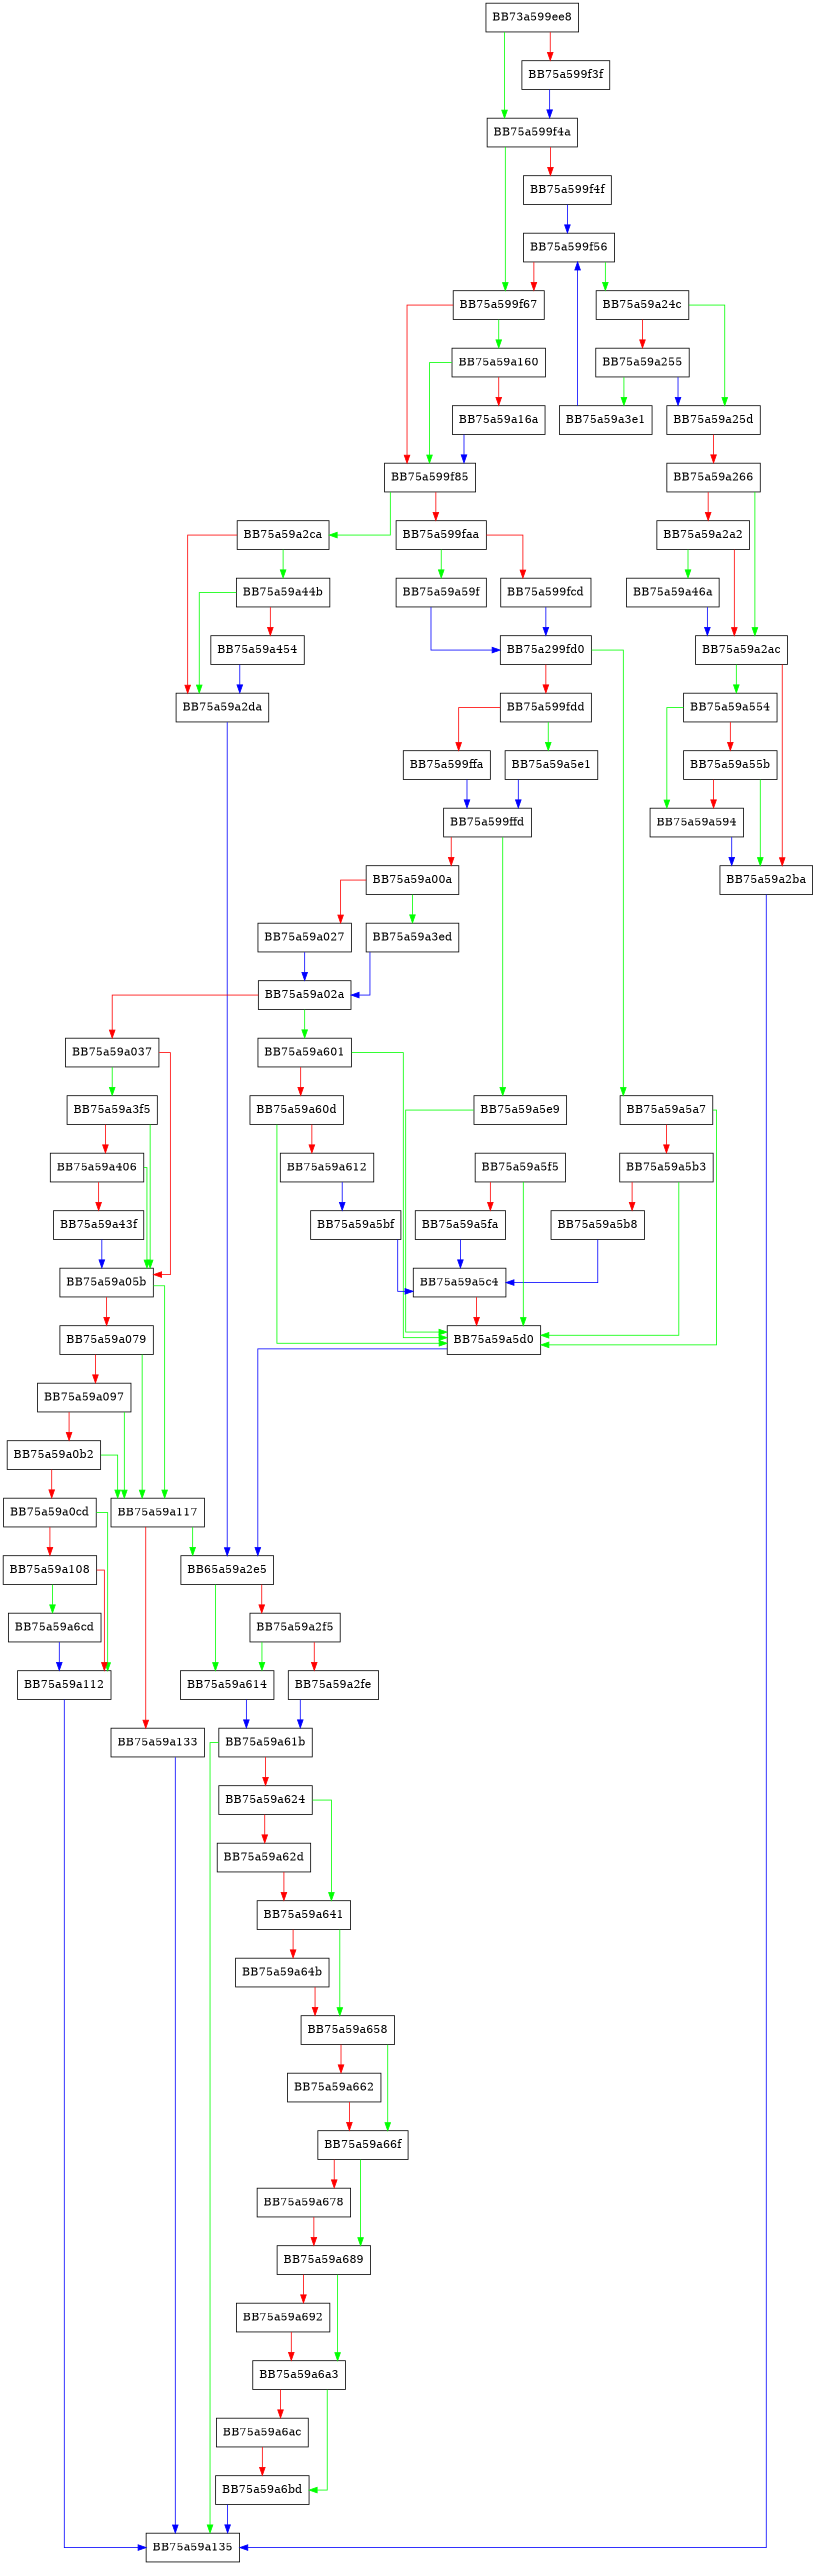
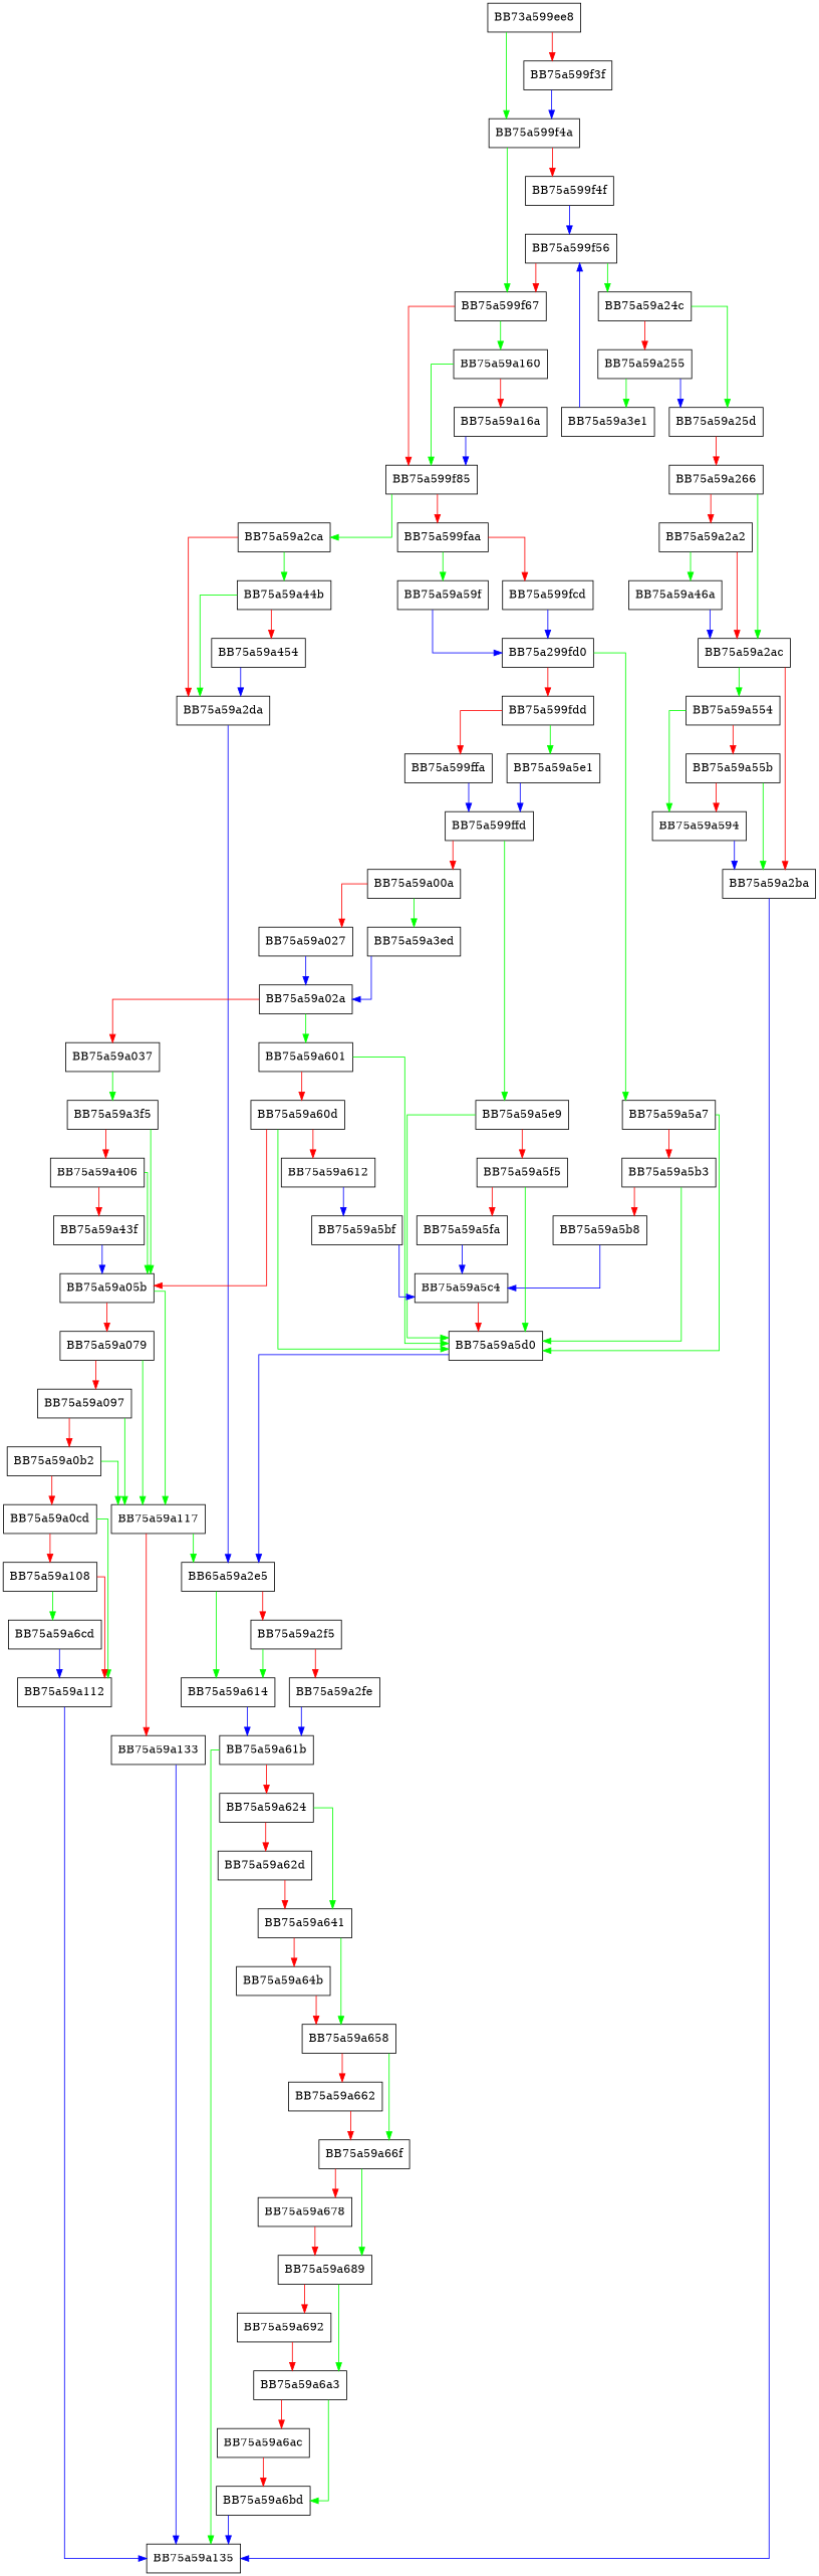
  digraph {
    splines=ortho
    node [shape=box]
    edge [color=red]
    n1 [label=BB73a599ee8]
    BB75a599f4a
    BB75a599f3f
    BB75a599f67
    BB75a599f4f
    BB75a59a160
    BB75a599f85
    BB75a599f56
    BB75a59a16a
    BB75a59a2ca
    BB75a599faa
    BB75a59a24c
    BB75a59a25d
    BB75a59a255
    BB75a59a266
    BB75a59a3e1
    BB75a59a44b
    BB75a59a2da
    BB75a59a59f
    BB75a599fcd
    BB75a59a454
    n22 [label=BB65a59a2e5]
    n23 [label=BB75a299fd0]
    BB75a59a5a7
    BB75a599fdd
    BB75a59a5d0
    BB75a59a5b3
    BB75a59a5e1
    BB75a599ffa
    BB75a59a5b8
    BB75a599ffd
    BB75a59a5e9
    BB75a59a00a
    BB75a59a5f5
    BB75a59a3ed
    BB75a59a027
    BB75a59a5fa
    BB75a59a02a
    BB75a59a601
    BB75a59a037
    BB75a59a60d
    BB75a59a3f5
    BB75a59a05b
    BB75a59a612
    BB75a59a406
    BB75a59a117
    BB75a59a079
    BB75a59a43f
    BB75a59a133
    BB75a59a097
    BB75a59a614
    BB75a59a2f5
    BB75a59a135
    BB75a59a0b2
    BB75a59a0cd
    BB75a59a112
    BB75a59a108
    BB75a59a6cd
    BB75a59a61b
    BB75a59a2fe
    BB75a59a2ac
    BB75a59a2a2
    BB75a59a554
    BB75a59a2ba
    BB75a59a46a
    BB75a59a594
    BB75a59a55b
    BB75a59a624
    BB75a59a641
    BB75a59a62d
    BB75a59a5c4
    BB75a59a5bf
    BB75a59a658
    BB75a59a64b
    BB75a59a66f
    BB75a59a662
    BB75a59a689
    BB75a59a678
    BB75a59a6a3
    BB75a59a692
    BB75a59a6bd
    BB75a59a6ac
    n1 -> BB75a599f4a [color=green]
    n1 -> BB75a599f3f
    BB75a599f4a -> BB75a599f67 [color=green]
    BB75a599f4a -> BB75a599f4f
    BB75a599f3f -> BB75a599f4a [color=blue]
    BB75a599f67 -> BB75a59a160 [color=green]
    BB75a599f67 -> BB75a599f85
    BB75a599f4f -> BB75a599f56 [color=blue]
    BB75a59a160 -> BB75a599f85 [color=green]
    BB75a59a160 -> BB75a59a16a
    BB75a599f85 -> BB75a59a2ca [color=green]
    BB75a599f85 -> BB75a599faa
    BB75a599f56 -> BB75a599f67
    BB75a599f56 -> BB75a59a24c [color=green]
    BB75a59a16a -> BB75a599f85 [color=blue]
    BB75a59a2ca -> BB75a59a44b [color=green]
    BB75a59a2ca -> BB75a59a2da
    BB75a599faa -> BB75a59a59f [color=green]
    BB75a599faa -> BB75a599fcd
    BB75a59a24c -> BB75a59a25d [color=green]
    BB75a59a24c -> BB75a59a255
    BB75a59a25d -> BB75a59a266
    BB75a59a255 -> BB75a59a25d [color=blue]
    BB75a59a255 -> BB75a59a3e1 [color=green]
    BB75a59a266 -> BB75a59a2ac [color=green]
    BB75a59a266 -> BB75a59a2a2
    BB75a59a3e1 -> BB75a599f56 [color=blue]
    BB75a59a44b -> BB75a59a2da [color=green]
    BB75a59a44b -> BB75a59a454
    BB75a59a2da -> n22 [color=blue]
    BB75a59a59f -> n23 [color=blue]
    BB75a599fcd -> n23 [color=blue]
    BB75a59a454 -> BB75a59a2da [color=blue]
    n22 -> BB75a59a614 [color=green]
    n22 -> BB75a59a2f5
    n23 -> BB75a59a5a7 [color=green]
    n23 -> BB75a599fdd
    BB75a59a5a7 -> BB75a59a5d0 [color=green]
    BB75a59a5a7 -> BB75a59a5b3
    BB75a599fdd -> BB75a59a5e1 [color=green]
    BB75a599fdd -> BB75a599ffa
    BB75a59a5d0 -> n22 [color=blue]
    BB75a59a5b3 -> BB75a59a5d0 [color=green]
    BB75a59a5b3 -> BB75a59a5b8
    BB75a59a5e1 -> BB75a599ffd [color=blue]
    BB75a599ffa -> BB75a599ffd [color=blue]
    BB75a59a5b8 -> BB75a59a5c4 [color=blue]
    BB75a599ffd -> BB75a59a5e9 [color=green]
    BB75a599ffd -> BB75a59a00a
    BB75a59a5e9 -> BB75a59a5d0 [color=green]
+   BB75a59a5e9 -> BB75a59a5f5
    BB75a59a00a -> BB75a59a3ed [color=green]
    BB75a59a00a -> BB75a59a027
    BB75a59a5f5 -> BB75a59a5d0 [color=green]
    BB75a59a5f5 -> BB75a59a5fa
    BB75a59a3ed -> BB75a59a02a [color=blue]
    BB75a59a027 -> BB75a59a02a [color=blue]
    BB75a59a5fa -> BB75a59a5c4 [color=blue]
    BB75a59a02a -> BB75a59a601 [color=green]
    BB75a59a02a -> BB75a59a037
    BB75a59a601 -> BB75a59a5d0 [color=green]
    BB75a59a601 -> BB75a59a60d
    BB75a59a037 -> BB75a59a3f5 [color=green]
-   BB75a59a037 -> BB75a59a05b
+   BB75a59a60d -> BB75a59a05b
    BB75a59a60d -> BB75a59a5d0 [color=green]
    BB75a59a60d -> BB75a59a612
    BB75a59a3f5 -> BB75a59a05b [color=green]
    BB75a59a3f5 -> BB75a59a406
    BB75a59a05b -> BB75a59a117 [color=green]
    BB75a59a05b -> BB75a59a079
    BB75a59a612 -> BB75a59a5bf [color=blue]
    BB75a59a406 -> BB75a59a05b [color=green]
    BB75a59a406 -> BB75a59a43f
    BB75a59a117 -> n22 [color=green]
    BB75a59a117 -> BB75a59a133
    BB75a59a079 -> BB75a59a117 [color=green]
    BB75a59a079 -> BB75a59a097
    BB75a59a43f -> BB75a59a05b [color=blue]
    BB75a59a133 -> BB75a59a135 [color=blue]
    BB75a59a097 -> BB75a59a117 [color=green]
    BB75a59a097 -> BB75a59a0b2
    BB75a59a614 -> BB75a59a61b [color=blue]
    BB75a59a2f5 -> BB75a59a614 [color=green]
    BB75a59a2f5 -> BB75a59a2fe
    BB75a59a0b2 -> BB75a59a117 [color=green]
    BB75a59a0b2 -> BB75a59a0cd
    BB75a59a0cd -> BB75a59a112 [color=green]
    BB75a59a0cd -> BB75a59a108
    BB75a59a112 -> BB75a59a135 [color=blue]
    BB75a59a108 -> BB75a59a112
    BB75a59a108 -> BB75a59a6cd [color=green]
    BB75a59a6cd -> BB75a59a112 [color=blue]
    BB75a59a61b -> BB75a59a135 [color=green]
    BB75a59a61b -> BB75a59a624
    BB75a59a2fe -> BB75a59a61b [color=blue]
    BB75a59a2ac -> BB75a59a554 [color=green]
    BB75a59a2ac -> BB75a59a2ba
    BB75a59a2a2 -> BB75a59a2ac
    BB75a59a2a2 -> BB75a59a46a [color=green]
    BB75a59a554 -> BB75a59a594 [color=green]
    BB75a59a554 -> BB75a59a55b
    BB75a59a2ba -> BB75a59a135 [color=blue]
    BB75a59a46a -> BB75a59a2ac [color=blue]
    BB75a59a594 -> BB75a59a2ba [color=blue]
    BB75a59a55b -> BB75a59a2ba [color=green]
    BB75a59a55b -> BB75a59a594
    BB75a59a624 -> BB75a59a641 [color=green]
    BB75a59a624 -> BB75a59a62d
    BB75a59a641 -> BB75a59a658 [color=green]
    BB75a59a641 -> BB75a59a64b
    BB75a59a62d -> BB75a59a641
    BB75a59a5c4 -> BB75a59a5d0
    BB75a59a5bf -> BB75a59a5c4 [color=blue]
    BB75a59a658 -> BB75a59a66f [color=green]
    BB75a59a658 -> BB75a59a662
    BB75a59a64b -> BB75a59a658
    BB75a59a66f -> BB75a59a689 [color=green]
    BB75a59a66f -> BB75a59a678
    BB75a59a662 -> BB75a59a66f
    BB75a59a689 -> BB75a59a6a3 [color=green]
    BB75a59a689 -> BB75a59a692
    BB75a59a678 -> BB75a59a689
    BB75a59a6a3 -> BB75a59a6bd [color=green]
    BB75a59a6a3 -> BB75a59a6ac
    BB75a59a692 -> BB75a59a6a3
    BB75a59a6bd -> BB75a59a135 [color=blue]
    BB75a59a6ac -> BB75a59a6bd
  }
